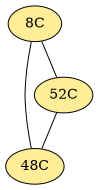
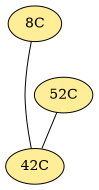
  graph {
    node [fillcolor="#FFED97" style=radial]
    edge [penwidth=1]
    "8C"
-   "42C" [label="48C"]
+   "42C"
    n3 [label="52C"]
    "8C" -- "42C"
-   "8C" -- n3
    n3 -- "42C"
  }
